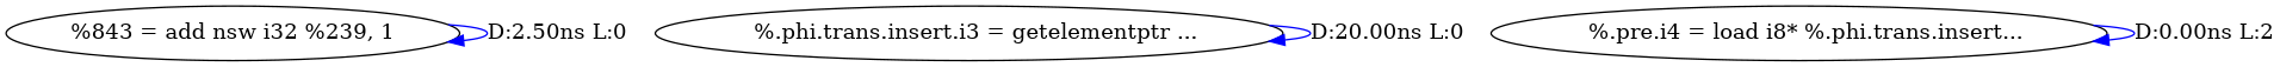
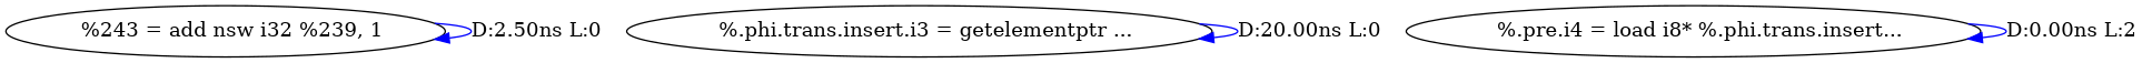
  digraph {
    edge [color=blue]
-   n1 [label="%843 = add nsw i32 %239, 1"]
+   n1 [label="  %243 = add nsw i32 %239, 1"]
    n2 [label="  %.phi.trans.insert.i3 = getelementptr ..."]
    n3 [label="  %.pre.i4 = load i8* %.phi.trans.insert..."]
    n1 -> n1 [label="D:2.50ns L:0"]
    n2 -> n2 [label="D:20.00ns L:0"]
    n3 -> n3 [label="D:0.00ns L:2"]
  }
